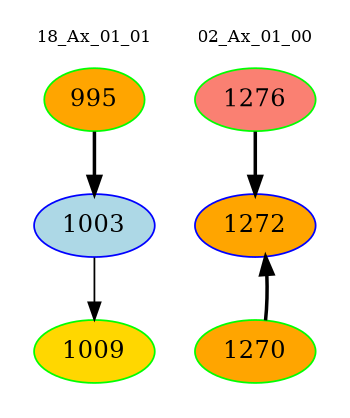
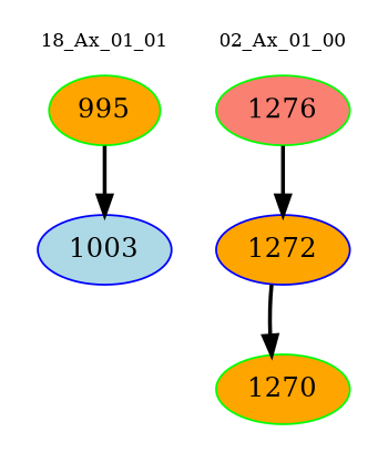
  digraph {
    node [color=green fillcolor=orange style=filled]
    edge [color=black style=bold]
    n1 [label=995]
    n2 [color=blue fillcolor=lightblue label=1003]
-   n3 [fillcolor=gold label=1009]
    n4 [fillcolor=salmon label=1276]
    n5 [color=blue label=1272]
    n6 [label=1270]
    subgraph cluster_1 {
      color=white
      fontsize=10
      label="18_Ax_01_01"
      n1
      n2
-     n3
    }
    subgraph cluster_2 {
      color=white
      fontsize=10
      label="02_Ax_01_00"
      n4
      n5
      n6
    }
    n1 -> n2
-   n2 -> n3 [style=solid]
    n4 -> n5
-   n6 -> n5
+   n5 -> n6
  }
